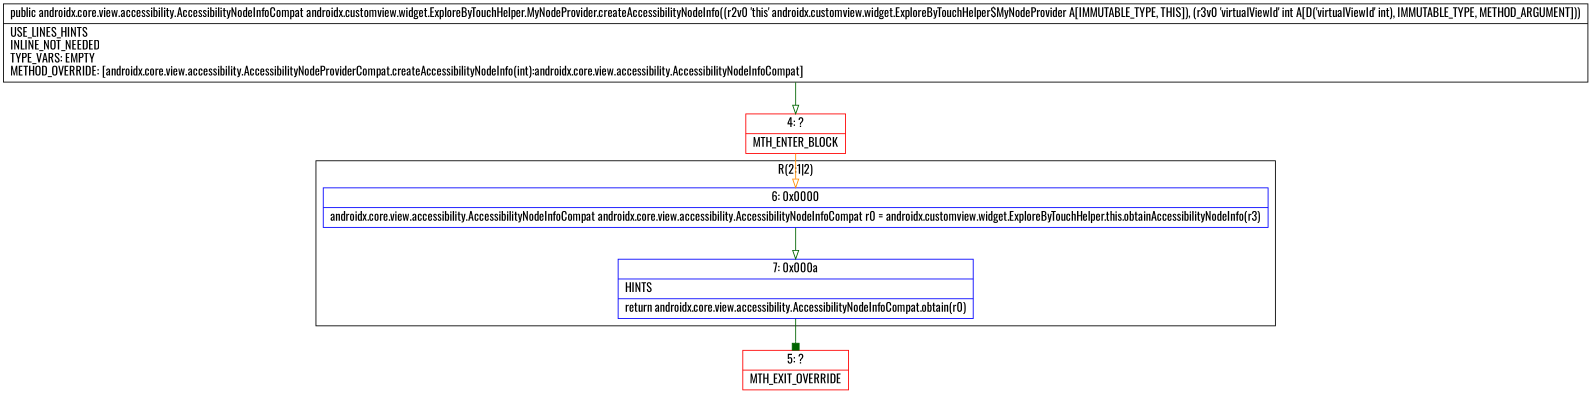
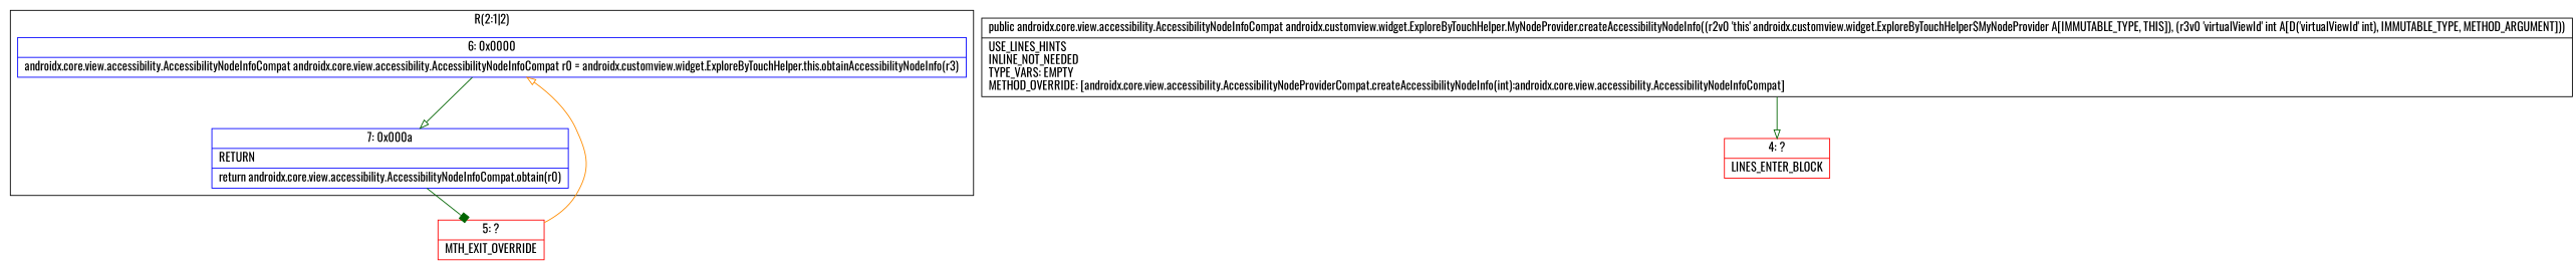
  digraph {
    fontname=Oswald
    node [color=blue fontname=Oswald shape=record]
    edge [arrowhead=onormal color=darkgreen fontname=Oswald]
    n1 [label="{6\:\ 0x0000|androidx.core.view.accessibility.AccessibilityNodeInfoCompat androidx.core.view.accessibility.AccessibilityNodeInfoCompat r0 = androidx.customview.widget.ExploreByTouchHelper.this.obtainAccessibilityNodeInfo(r3)\l}"]
-   n2 [label="{7\:\ 0x000a|HINTS\l|return androidx.core.view.accessibility.AccessibilityNodeInfoCompat.obtain(r0)\l}"]
+   n2 [label="{7\:\ 0x000a|RETURN\l|return androidx.core.view.accessibility.AccessibilityNodeInfoCompat.obtain(r0)\l}"]
    n3 [color=red label="{5\:\ ?|MTH_EXIT_OVERRIDE\l}"]
-   n4 [color=red label="{4\:\ ?|MTH_ENTER_BLOCK\l}"]
+   n4 [color=red label="{4\:\ ?|LINES_ENTER_BLOCK\l}"]
    n5 [label="{public androidx.core.view.accessibility.AccessibilityNodeInfoCompat androidx.customview.widget.ExploreByTouchHelper.MyNodeProvider.createAccessibilityNodeInfo((r2v0 'this' androidx.customview.widget.ExploreByTouchHelper$MyNodeProvider A[IMMUTABLE_TYPE, THIS]), (r3v0 'virtualViewId' int A[D('virtualViewId' int), IMMUTABLE_TYPE, METHOD_ARGUMENT]))  | USE_LINES_HINTS\lINLINE_NOT_NEEDED\lTYPE_VARS: EMPTY\lMETHOD_OVERRIDE: [androidx.core.view.accessibility.AccessibilityNodeProviderCompat.createAccessibilityNodeInfo(int):androidx.core.view.accessibility.AccessibilityNodeInfoCompat]\l}" color=""]
    subgraph cluster_1 {
      label="R(2:1|2)"
      n1
      n2
    }
    n1 -> n2
    n2 -> n3 [arrowhead=box]
-   n4 -> n1 [color=darkorange]
+   n3 -> n1 [color=darkorange]
    n5 -> n4
  }
